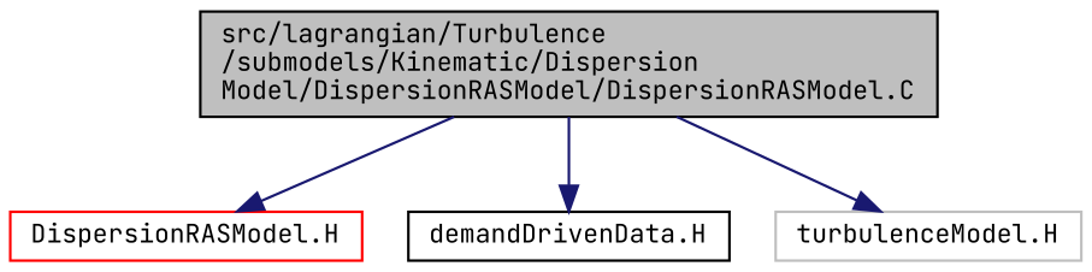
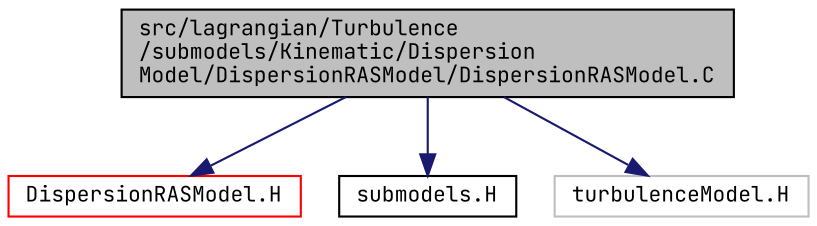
  digraph {
    fontname="JetBrains Mono"
    node [color=black fontname="JetBrains Mono" fontsize=10 shape=record]
    edge [color=midnightblue fontname="JetBrains Mono" fontsize=10 labelfontname=FreeSans labelfontsize=10 style=solid]
    n1 [fillcolor=grey75 fontcolor=black height=0.2 label="src/lagrangian/Turbulence\l/submodels/Kinematic/Dispersion\lModel/DispersionRASModel/DispersionRASModel.C" style=filled width=0.4]
    n2 [color=red height=0.2 label="DispersionRASModel.H" width=0.4]
-   n3 [height=0.2 label="demandDrivenData.H" width=0.4]
+   n3 [height=0.2 label="submodels.H" width=0.4]
    n4 [color=grey75 height=0.2 label="turbulenceModel.H" width=0.4]
    n1 -> n2
    n1 -> n3
    n1 -> n4
  }
